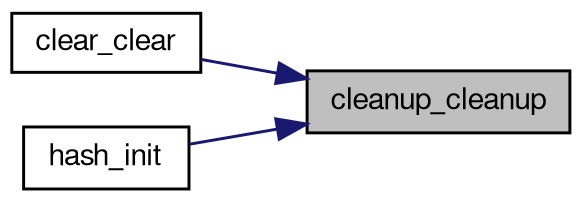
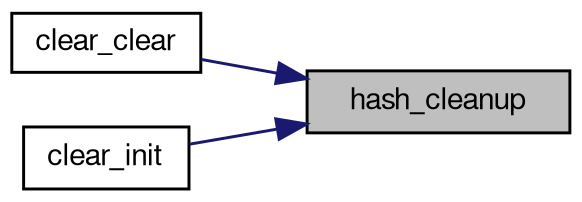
  digraph {
    rankdir=RL
    node [color=black fontname=FreeSans fontsize=10 shape=record]
    edge [color=midnightblue dir=back fontname=FreeSans fontsize=10 labelfontname=FreeSans labelfontsize=10 style=solid]
-   n1 [fillcolor=grey75 fontcolor=black height=0.2 label=cleanup_cleanup style=filled width=0.4]
+   n1 [fillcolor=grey75 fontcolor=black height=0.2 label=hash_cleanup style=filled width=0.4]
    n2 [height=0.2 label=clear_clear width=0.4]
-   n3 [height=0.2 label=hash_init width=0.4]
+   n3 [height=0.2 label=clear_init width=0.4]
    n1 -> n2
    n1 -> n3
  }
